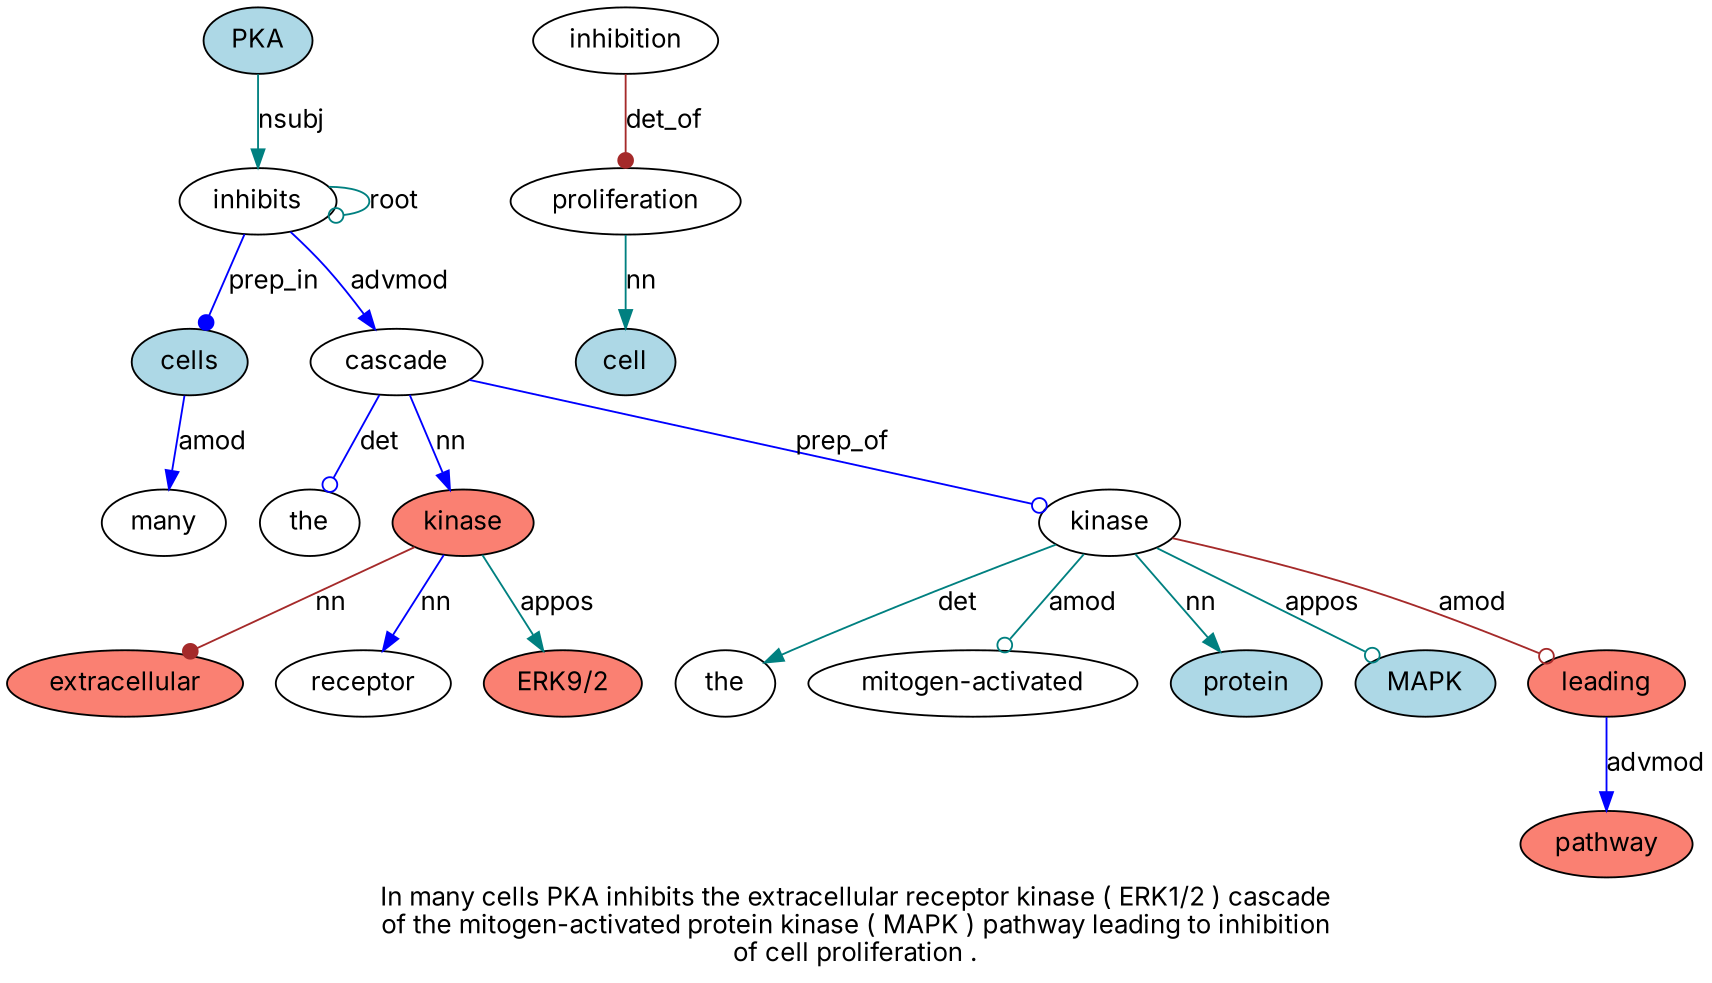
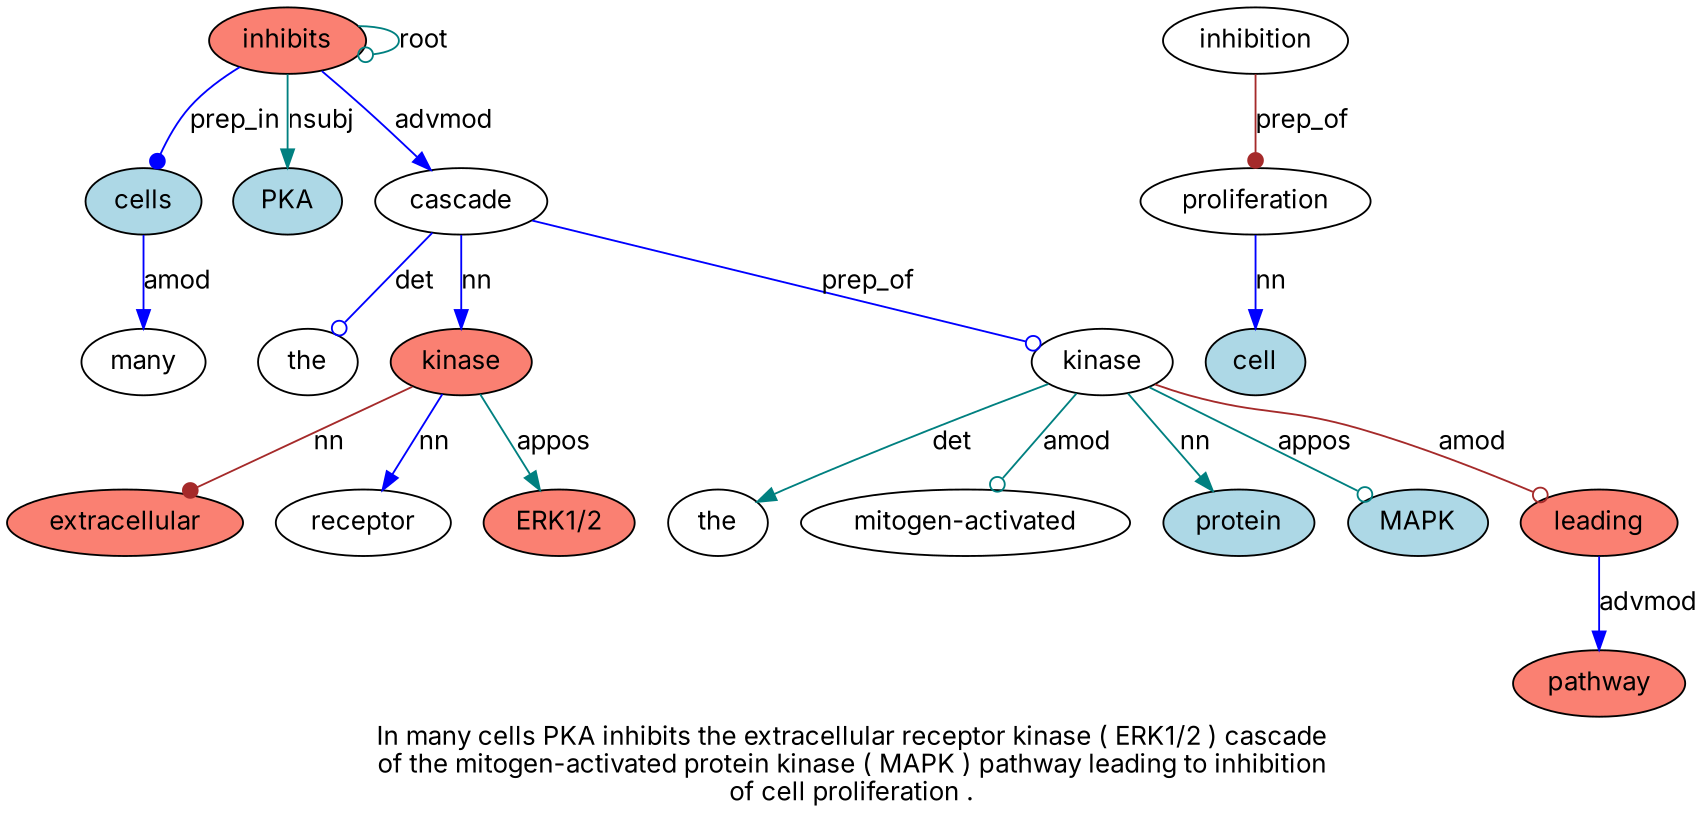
  digraph {
    fontname=Inter
    label="In many cells PKA inhibits the extracellular receptor kinase ( ERK1/2 ) cascade\nof the mitogen-activated protein kinase ( MAPK ) pathway leading to inhibition\nof cell proliferation ."
    node [fillcolor=white fontname=Inter style=filled]
    edge [arrowhead=normal color=blue fontname=Inter]
    n1 [fillcolor=lightblue label=cells]
    n2 [label=many]
-   n3 [label=inhibits]
+   n3 [fillcolor=salmon label=inhibits]
    n4 [fillcolor=lightblue label=PKA]
    n5 [label=cascade]
    n6 [label=the]
    n7 [fillcolor=salmon label=kinase]
    n8 [label=kinase]
    n9 [fillcolor=salmon label=extracellular]
    n10 [label=receptor]
-   n11 [fillcolor=salmon label="ERK9/2"]
+   n11 [fillcolor=salmon label="ERK1/2"]
    n12 [label=the]
    n13 [label="mitogen-activated"]
    n14 [fillcolor=lightblue label=protein]
    n15 [fillcolor=lightblue label=MAPK]
    n16 [fillcolor=salmon label=leading]
    n17 [fillcolor=salmon label=pathway]
    n18 [label=inhibition]
    n19 [label=proliferation]
    n20 [fillcolor=lightblue label=cell]
    n1 -> n2 [label=amod]
    n3 -> n1 [arrowhead=dot label=prep_in]
    n3 -> n3 [arrowhead=odot color=teal label=root]
-   n4 -> n3 [color=teal label=nsubj]
+   n3 -> n4 [color=teal label=nsubj]
    n3 -> n5 [label=advmod]
    n5 -> n6 [arrowhead=odot label=det]
    n5 -> n7 [label=nn]
    n5 -> n8 [arrowhead=odot label=prep_of]
    n7 -> n9 [arrowhead=dot color=brown label=nn]
    n7 -> n10 [label=nn]
    n7 -> n11 [color=teal label=appos]
    n8 -> n12 [color=teal label=det]
    n8 -> n13 [arrowhead=odot color=teal label=amod]
    n8 -> n14 [color=teal label=nn]
    n8 -> n15 [arrowhead=odot color=teal label=appos]
    n8 -> n16 [arrowhead=odot color=brown label=amod]
    n16 -> n17 [label=advmod]
-   n18 -> n19 [arrowhead=dot color=brown label=det_of]
-   n19 -> n20 [color=teal label=nn]
+   n18 -> n19 [arrowhead=dot color=brown label=prep_of]
+   n19 -> n20 [label=nn]
  }
